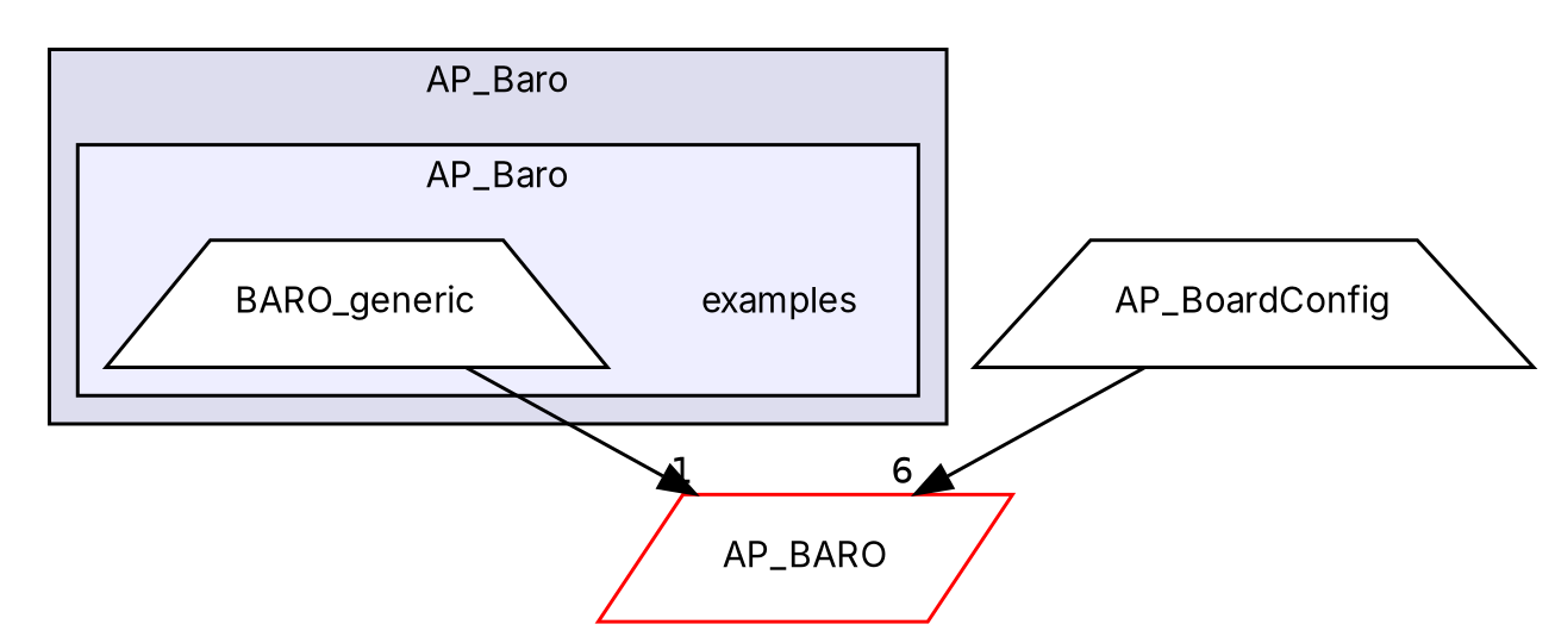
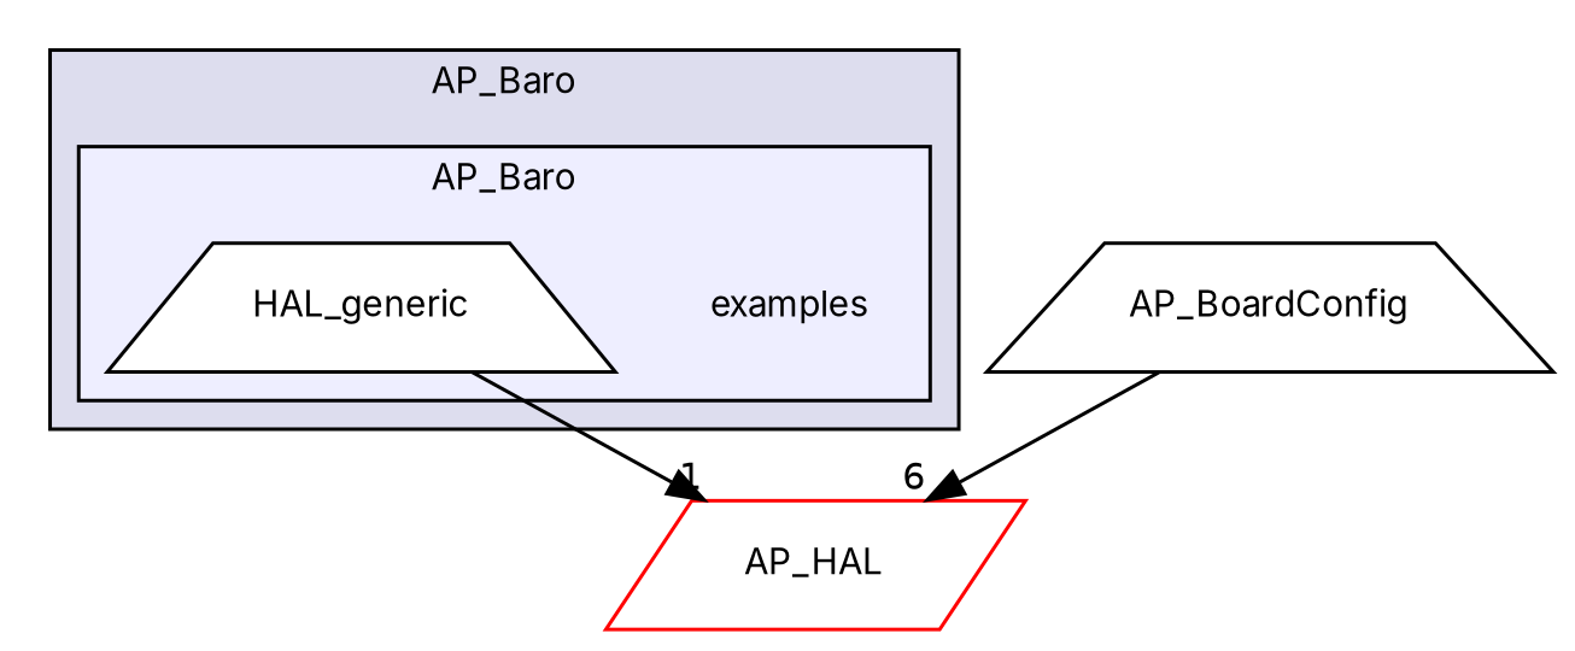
  digraph {
    compound=true
    fontname=Inter
    node [fontname=Inter fontsize=10 shape=trapezium]
    edge [fontname=Inter labeldistance=1.5 labelfontname=Helvetica labelfontsize=10]
    n1 [label=examples shape=plaintext]
-   n2 [color=black fillcolor=white label=BARO_generic style=filled]
-   n3 [color=red fillcolor=white label=AP_BARO shape=parallelogram style=filled]
+   n2 [color=black fillcolor=white label=HAL_generic style=filled]
+   n3 [color=red fillcolor=white label=AP_HAL shape=parallelogram style=filled]
    n4 [label=AP_BoardConfig]
    subgraph cluster_1 {
      bgcolor="#ddddee"
      fontsize=10
      label=AP_Baro
      pencolor=black
      subgraph cluster_2 {
        bgcolor="#eeeeff"
        fontsize=10
        label=AP_Baro
        pencolor=black
        n1
        n2
      }
    }
    n2 -> n3 [headlabel=1]
    n4 -> n3 [headlabel=6]
  }
